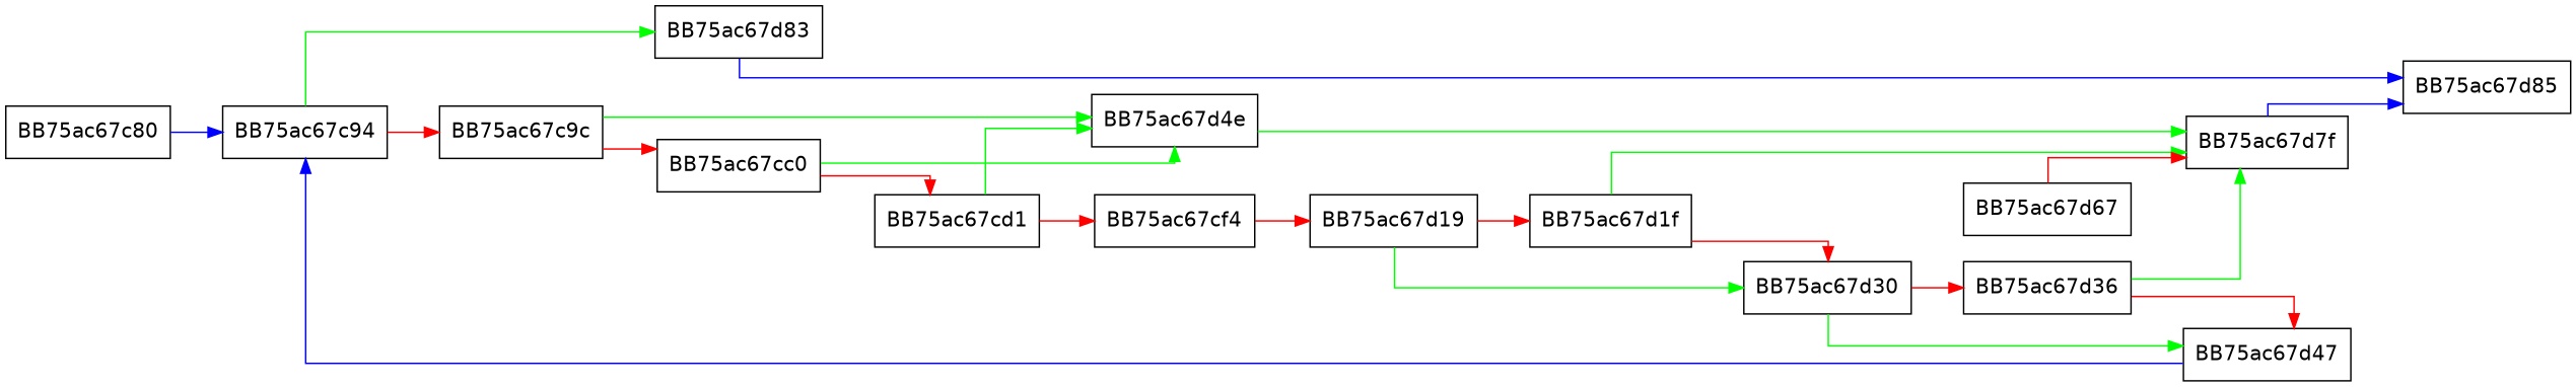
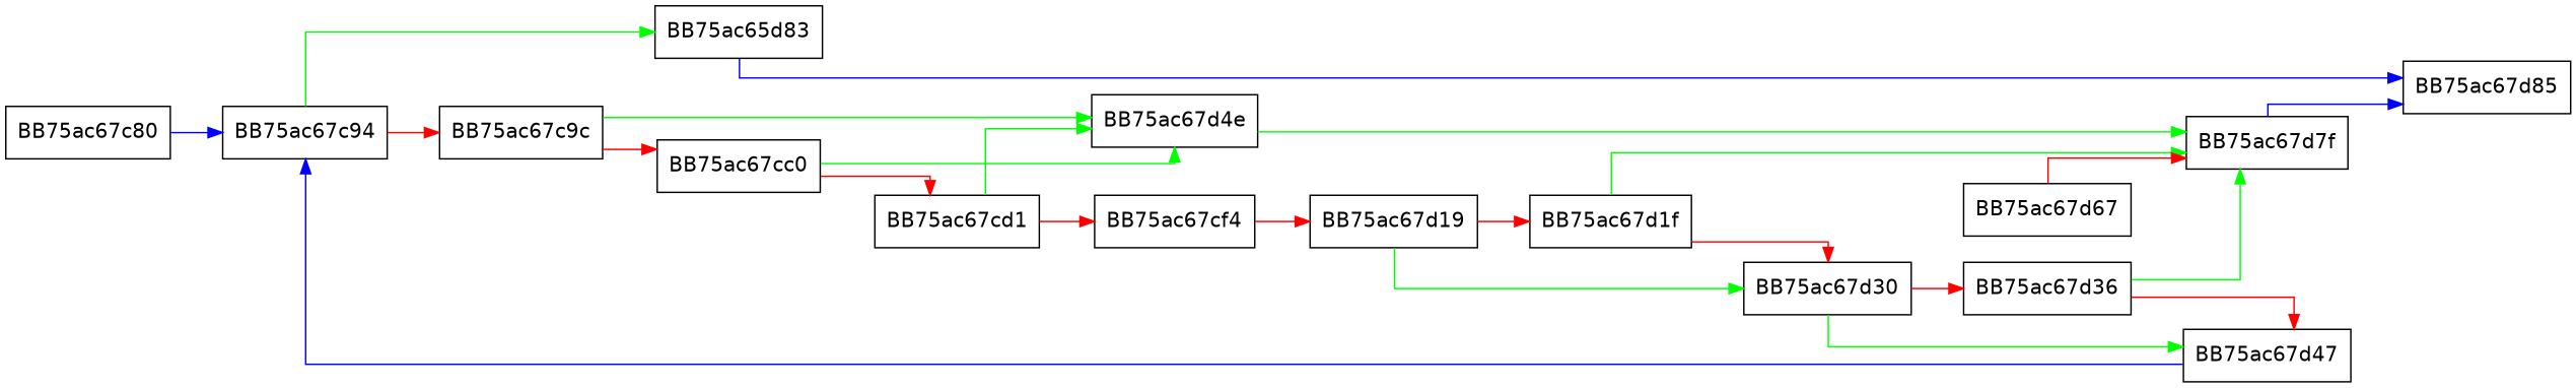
  digraph {
    fontname="DejaVu Sans"
    rankdir=LR
    splines=ortho
    node [fontname="DejaVu Sans" shape=box]
    edge [color=red fontname="DejaVu Sans"]
    BB75ac67c80
    BB75ac67c94
-   BB75ac67d83
+   BB75ac67d83 [label=BB75ac65d83]
    BB75ac67c9c
    BB75ac67d85
    BB75ac67d4e
    BB75ac67cc0
    BB75ac67d7f
    BB75ac67cd1
    BB75ac67cf4
    BB75ac67d19
    BB75ac67d30
    BB75ac67d1f
    BB75ac67d47
    BB75ac67d36
    BB75ac67d67
    BB75ac67c80 -> BB75ac67c94 [color=blue]
    BB75ac67c94 -> BB75ac67d83 [color=green]
    BB75ac67c94 -> BB75ac67c9c
    BB75ac67d83 -> BB75ac67d85 [color=blue]
    BB75ac67c9c -> BB75ac67d4e [color=green]
    BB75ac67c9c -> BB75ac67cc0
    BB75ac67d4e -> BB75ac67d7f [color=green]
    BB75ac67cc0 -> BB75ac67d4e [color=green]
    BB75ac67cc0 -> BB75ac67cd1
    BB75ac67d7f -> BB75ac67d85 [color=blue]
    BB75ac67cd1 -> BB75ac67d4e [color=green]
    BB75ac67cd1 -> BB75ac67cf4
    BB75ac67cf4 -> BB75ac67d19
    BB75ac67d19 -> BB75ac67d30 [color=green]
    BB75ac67d19 -> BB75ac67d1f
    BB75ac67d30 -> BB75ac67d47 [color=green]
    BB75ac67d30 -> BB75ac67d36
    BB75ac67d1f -> BB75ac67d7f [color=green]
    BB75ac67d1f -> BB75ac67d30
    BB75ac67d47 -> BB75ac67c94 [color=blue]
    BB75ac67d36 -> BB75ac67d7f [color=green]
    BB75ac67d36 -> BB75ac67d47
    BB75ac67d67 -> BB75ac67d7f
  }
